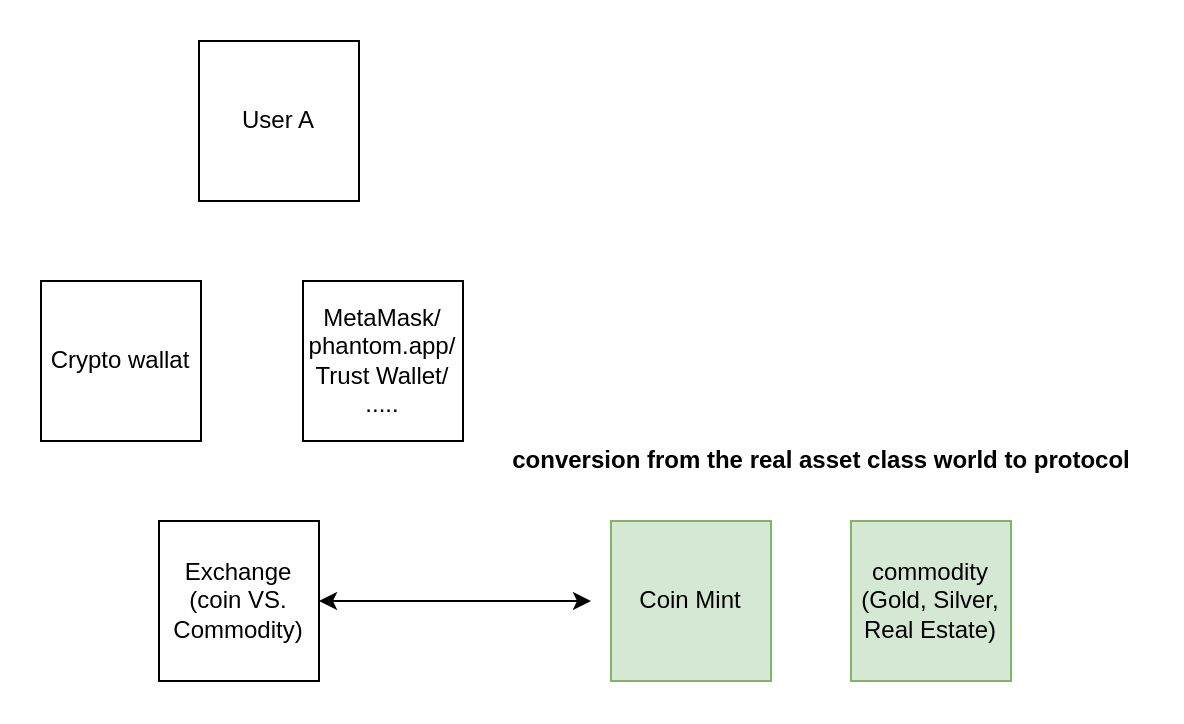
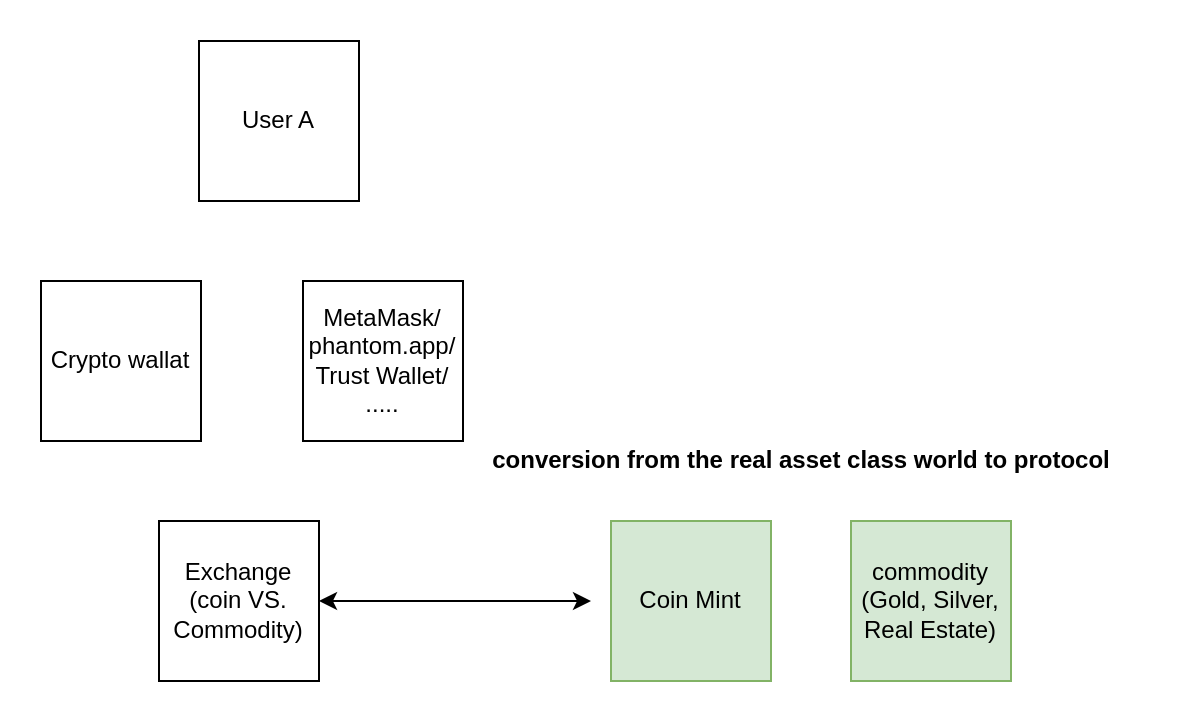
  <mxCell id="0" />
  <mxCell id="1" parent="0" />
  <mxCell id="2" value="User A" style="whiteSpace=wrap;html=1;aspect=fixed;" vertex="1" parent="1"><mxGeometry x="99" y="20" width="80" height="80" as="geometry" /></mxCell>
  <mxCell id="3" value="&lt;div&gt;MetaMask/&lt;/div&gt;&lt;div&gt;phantom.app/&lt;/div&gt;&lt;div&gt;Trust Wallet/&lt;/div&gt;&lt;div&gt;.....&lt;br&gt;&lt;/div&gt;" style="whiteSpace=wrap;html=1;aspect=fixed;" vertex="1" parent="1"><mxGeometry x="151" y="140" width="80" height="80" as="geometry" /></mxCell>
  <mxCell id="4" value="Crypto wallat" style="whiteSpace=wrap;html=1;aspect=fixed;" vertex="1" parent="1"><mxGeometry x="20" y="140" width="80" height="80" as="geometry" /></mxCell>
  <mxCell id="5" value="Exchange (coin VS. Commodity)" style="whiteSpace=wrap;html=1;aspect=fixed;" vertex="1" parent="1"><mxGeometry x="79" y="260" width="80" height="80" as="geometry" /></mxCell>
  <mxCell id="6" value="" style="endArrow=classic;startArrow=classic;html=1;rounded=0;entryX=1;entryY=0.5;entryDx=0;entryDy=0;" edge="1" parent="1"><mxGeometry width="50" height="50" relative="1" as="geometry"><mxPoint x="295" y="300" as="sourcePoint" /><mxPoint x="159" y="300" as="targetPoint" /></mxGeometry></mxCell>
  <mxCell id="7" value="Coin Mint" style="whiteSpace=wrap;html=1;aspect=fixed;fillColor=#d5e8d4;strokeColor=#82b366;" vertex="1" parent="1"><mxGeometry x="305" y="260" width="80" height="80" as="geometry" /></mxCell>
  <mxCell id="8" value="commodity (Gold, Silver, Real Estate)" style="whiteSpace=wrap;html=1;aspect=fixed;fillColor=#d5e8d4;strokeColor=#82b366;" vertex="1" parent="1"><mxGeometry x="425" y="260" width="80" height="80" as="geometry" /></mxCell>
  <mxCell id="9" value="" style="shape=image;html=1;verticalAlign=top;verticalLabelPosition=bottom;labelBackgroundColor=#ffffff;imageAspect=0;aspect=fixed;image=https://cdn1.iconfinder.com/data/icons/CrystalClear/64x64/apps/package_system.png;rounded=0;sketch=0;fontColor=#393C56;strokeColor=#E07A5F;fillColor=#F2CC8F;" vertex="1" parent="1"><mxGeometry x="384" y="279.5" width="41" height="41" as="geometry" /></mxCell>
- <mxCell id="10" value="&lt;b&gt;conversion from the real asset class world to protocol&lt;/b&gt;" style="text;html=1;align=center;verticalAlign=middle;resizable=0;points=[];autosize=1;strokeColor=none;fillColor=none;" vertex="1" parent="1"><mxGeometry x="250" y="220" width="320" height="20" as="geometry" /></mxCell>
+ <mxCell id="10" value="&lt;b&gt;conversion from the real asset class world to protocol&lt;/b&gt;" style="text;html=1;align=center;verticalAlign=middle;resizable=0;points=[];autosize=1;strokeColor=none;fillColor=none;" vertex="1" parent="1"><mxGeometry x="240" y="220" width="320" height="20" as="geometry" /></mxCell>
